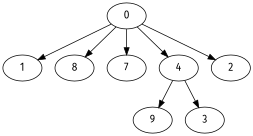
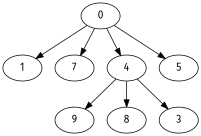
  digraph {
    fontname="Fira Sans"
    node [Processor=0 Weight=59 fontname="Fira Sans"]
    edge [Weight=3 fontname="Fira Sans"]
    1 [Processor=2 Start=112]
    9 [Start=135 Weight=34]
    8 [Processor=1 Start=125 Weight=42]
    7 [Start=59 Weight=76]
    4 [Processor=3 Start=62 Weight=51]
    3 [Processor=2 Start=95 Weight=17]
-   5 [Processor=1 Start=66 label=2]
+   5 [Processor=1 Start=66]
    0 [Start=0]
    4 -> 9 [Weight=4]
    4 -> 3 [Weight=6]
    0 -> 1 [Weight=10]
-   0 -> 8
+   4 -> 8
    0 -> 7 [Weight=9]
    0 -> 4
    0 -> 5 [Weight=7]
  }
